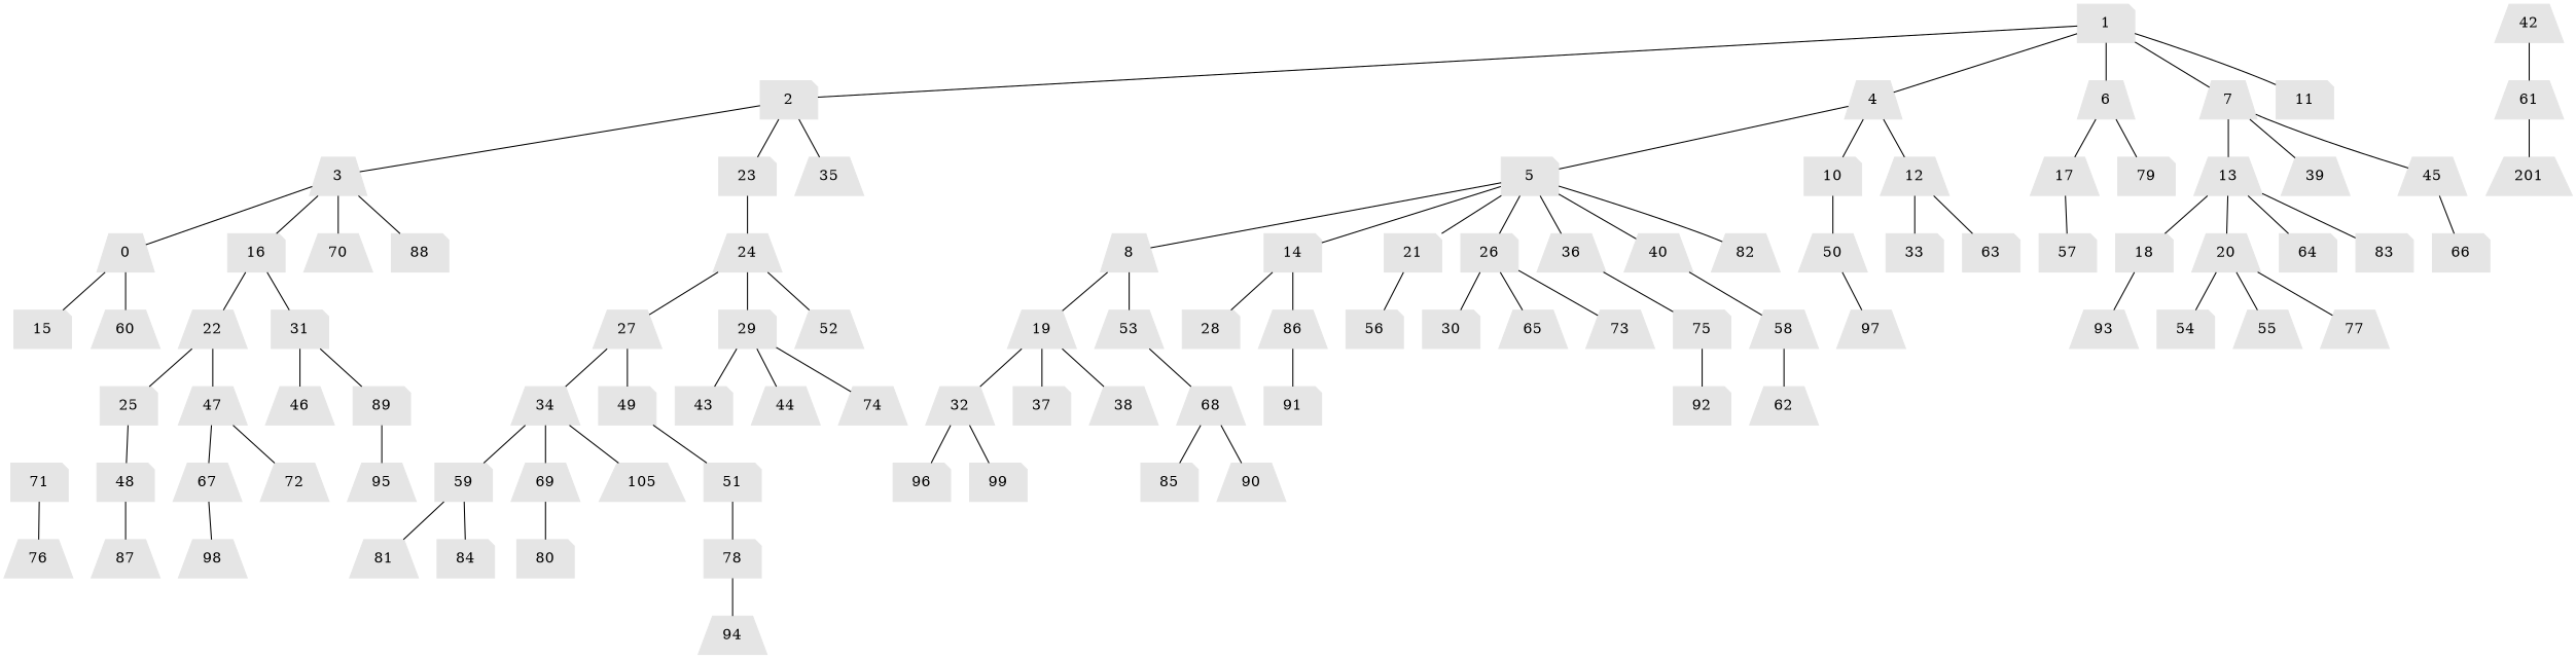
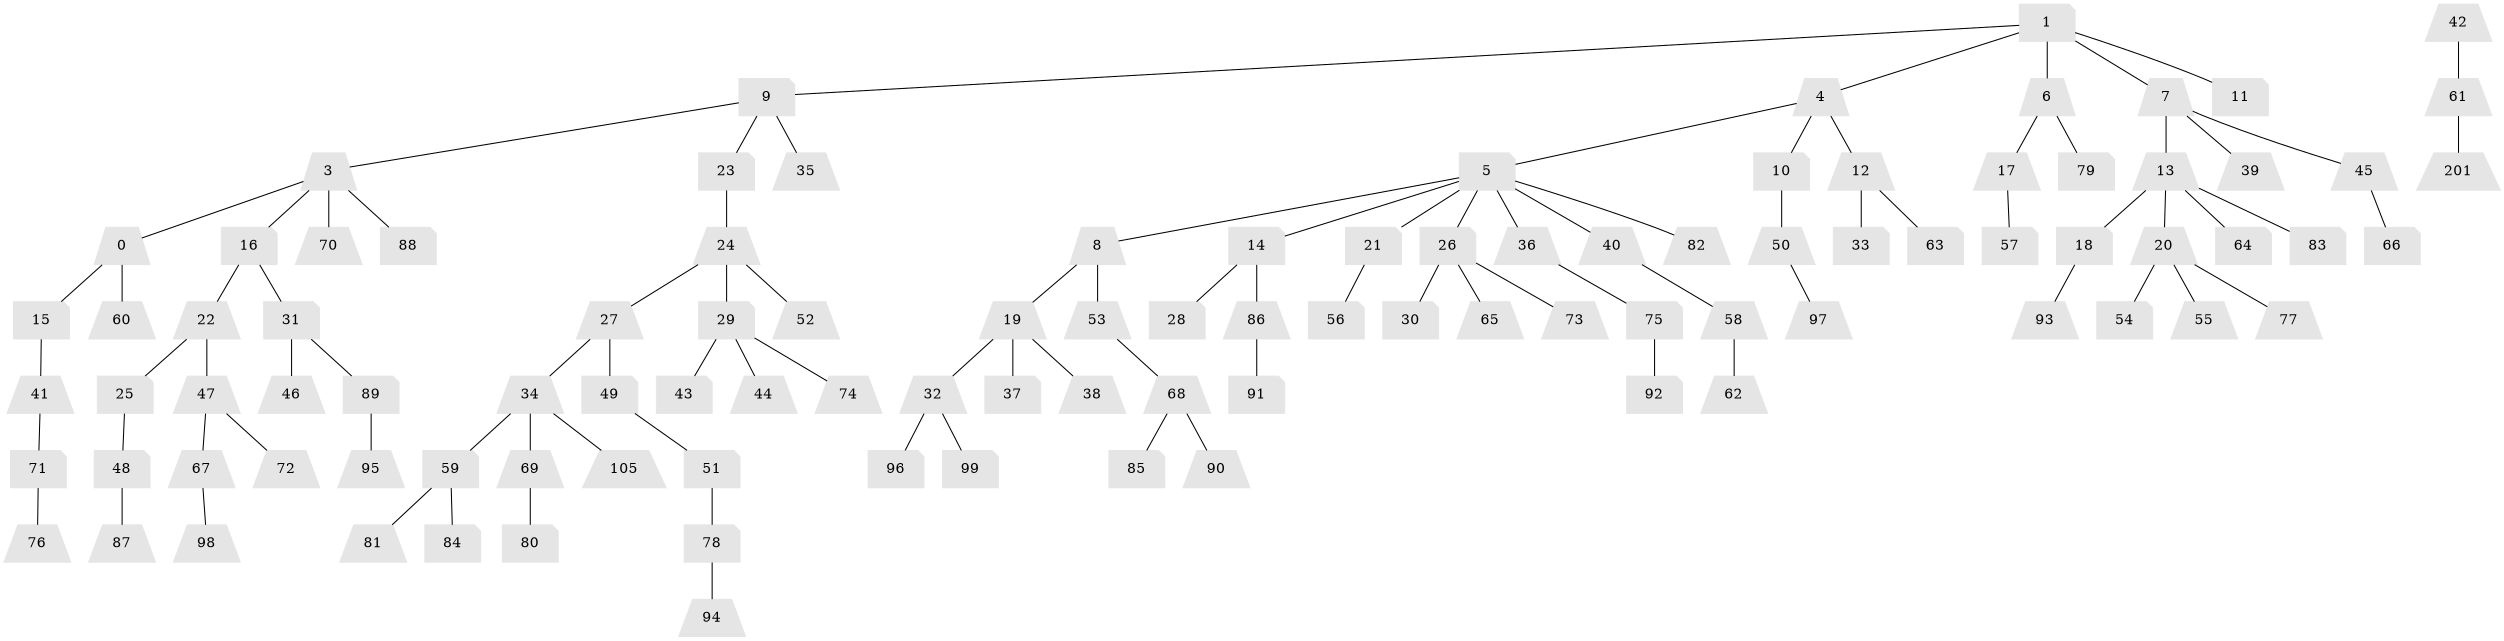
  graph {
    node [color=gray90 shape=trapezium style=filled]
    1 [shape=note]
-   2 [shape=note]
+   2 [shape=note label=9]
    4
    6
    7
    11 [shape=note]
    3
    23 [shape=note]
    35
    5 [shape=note]
    10 [shape=note]
    12
    17
    79 [shape=note]
    13
    39
    45
    n18 [label=0]
    16 [shape=note]
    70
    88 [shape=note]
    24
    15 [shape=note]
    60
    22
    31 [shape=note]
    8
    14 [shape=note]
    21 [shape=note]
    26 [shape=note]
    36
    40
    82
    50
    33 [shape=note]
    63 [shape=note]
    19
    53
    28 [shape=note]
    86
    56 [shape=note]
    30 [shape=note]
    65
    73
    75 [shape=note]
    58
    57 [shape=note]
    18 [shape=note]
    20
    64 [shape=note]
    83 [shape=note]
    66 [shape=note]
    32
    37 [shape=note]
    38
    68
+   41
    97
    93
    54 [shape=note]
    55
    77
    91 [shape=note]
    71 [shape=note]
    25 [shape=note]
    47
    46
    89 [shape=note]
    96 [shape=note]
    99 [shape=note]
    48 [shape=note]
    42
    61
    67
    72
    27
    29 [shape=note]
    52
    34
    49 [shape=note]
    43 [shape=note]
    44
    74
    87
    59 [shape=note]
    69
    n87 [label=105]
    51 [shape=note]
    95
    81
    84 [shape=note]
    80 [shape=note]
    92 [shape=note]
    62
    76
    n96 [label=201]
    98
    78 [shape=note]
    94
    85 [shape=note]
    90
    1 -- 2
    1 -- 4
    1 -- 6
    1 -- 7
    1 -- 11
    2 -- 3
    2 -- 23
    2 -- 35
    4 -- 5
    4 -- 10
    4 -- 12
    6 -- 17
    6 -- 79
    7 -- 13
    7 -- 39
    7 -- 45
    3 -- n18
    3 -- 16
    3 -- 70
    3 -- 88
    23 -- 24
    5 -- 8
    5 -- 14
    5 -- 21
    5 -- 26
    5 -- 36
    5 -- 40
    5 -- 82
    10 -- 50
    12 -- 33
    12 -- 63
    17 -- 57
    13 -- 18
    13 -- 20
    13 -- 64
    13 -- 83
    45 -- 66
    n18 -- 15
    n18 -- 60
    16 -- 22
    16 -- 31
    24 -- 27
    24 -- 29
    24 -- 52
+   15 -- 41
    22 -- 25
    22 -- 47
    31 -- 46
    31 -- 89
    8 -- 19
    8 -- 53
    14 -- 28
    14 -- 86
    21 -- 56
    26 -- 30
    26 -- 65
    26 -- 73
    36 -- 75
    40 -- 58
    50 -- 97
    19 -- 32
    19 -- 37
    19 -- 38
    53 -- 68
    86 -- 91
    75 -- 92
    58 -- 62
    18 -- 93
    20 -- 54
    20 -- 55
    20 -- 77
    32 -- 96
    32 -- 99
    68 -- 85
    68 -- 90
+   41 -- 71
    71 -- 76
    25 -- 48
    47 -- 67
    47 -- 72
    89 -- 95
    48 -- 87
    42 -- 61
    61 -- n96
    67 -- 98
    27 -- 34
    27 -- 49
    29 -- 43
    29 -- 44
    29 -- 74
    34 -- 59
    34 -- 69
    34 -- n87
    49 -- 51
    59 -- 81
    59 -- 84
    69 -- 80
    51 -- 78
    78 -- 94
  }
